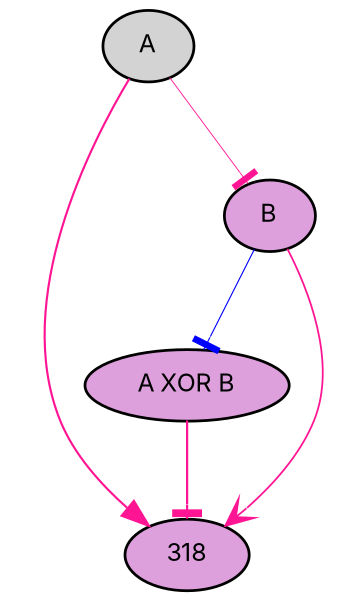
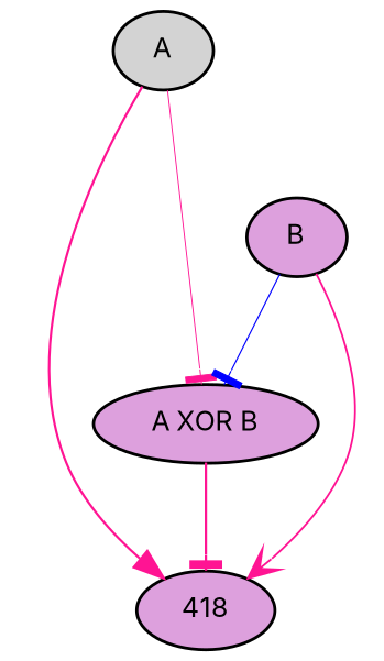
  digraph {
    fontname=Inter
    node [fillcolor=plum fontname=Inter fontsize=9 shape=ellipse style=filled]
    edge [arrowhead=tee color=deeppink fontname=Inter style=solid]
    A [fillcolor=lightgrey height=0.2 width=0.2]
    "A XOR B" [height=0.2 width=0.2]
-   318 [height=0.2 width=0.2]
+   318 [height=0.2 width=0.2 label=418]
    B [height=0.2 width=0.2]
-   A -> B [penwidth=0.3238177780622882]
+   A -> "A XOR B" [penwidth=0.3238177780622882]
    A -> 318 [arrowhead=normal penwidth=0.7760599244077676]
    "A XOR B" -> 318 [penwidth=0.8019107323258414]
    B -> "A XOR B" [color=blue penwidth=0.40527584339746636]
    B -> 318 [arrowhead=vee penwidth=0.6455157248660297]
  }
